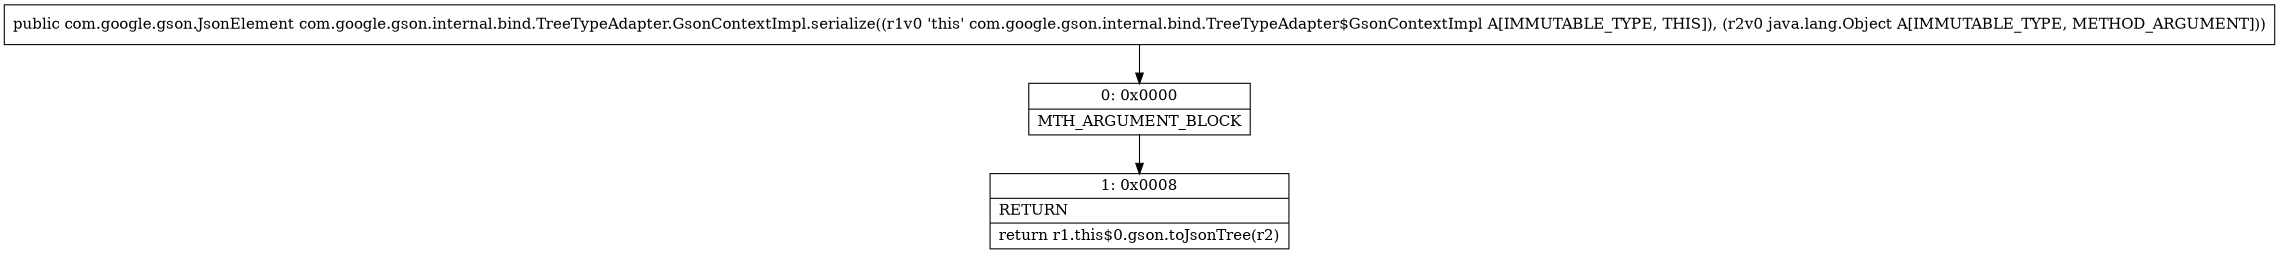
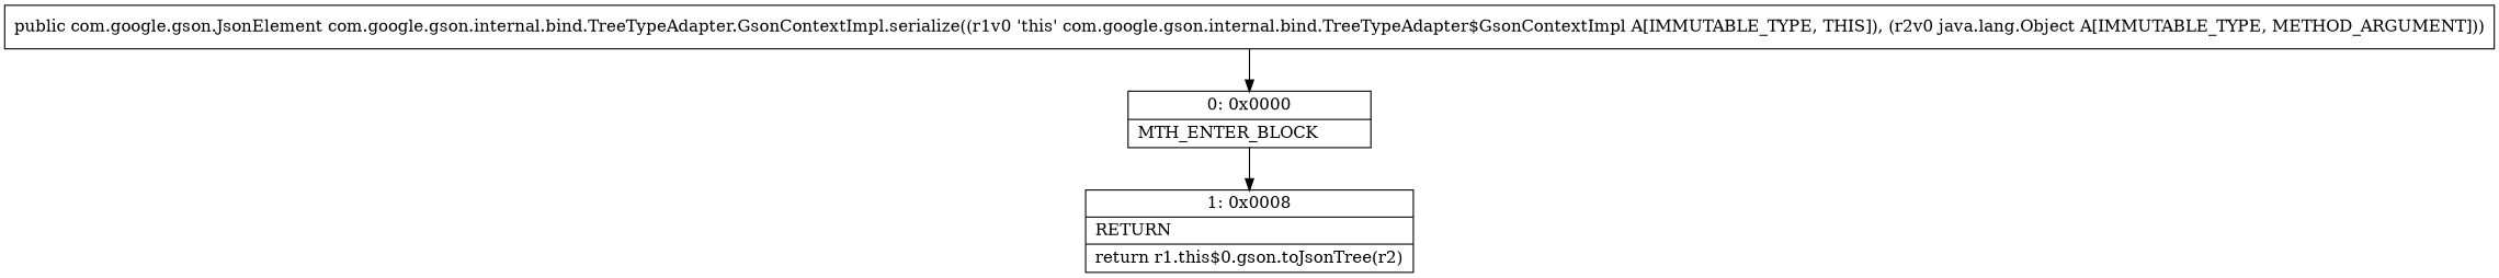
  digraph {
    node [shape=record]
-   n1 [label="{0\:\ 0x0000|MTH_ARGUMENT_BLOCK\l}"]
+   n1 [label="{0\:\ 0x0000|MTH_ENTER_BLOCK\l}"]
    n2 [label="{1\:\ 0x0008|RETURN\l|return r1.this$0.gson.toJsonTree(r2)\l}"]
    n3 [label="{public com.google.gson.JsonElement com.google.gson.internal.bind.TreeTypeAdapter.GsonContextImpl.serialize((r1v0 'this' com.google.gson.internal.bind.TreeTypeAdapter$GsonContextImpl A[IMMUTABLE_TYPE, THIS]), (r2v0 java.lang.Object A[IMMUTABLE_TYPE, METHOD_ARGUMENT])) }"]
    n1 -> n2
    n3 -> n1
  }
